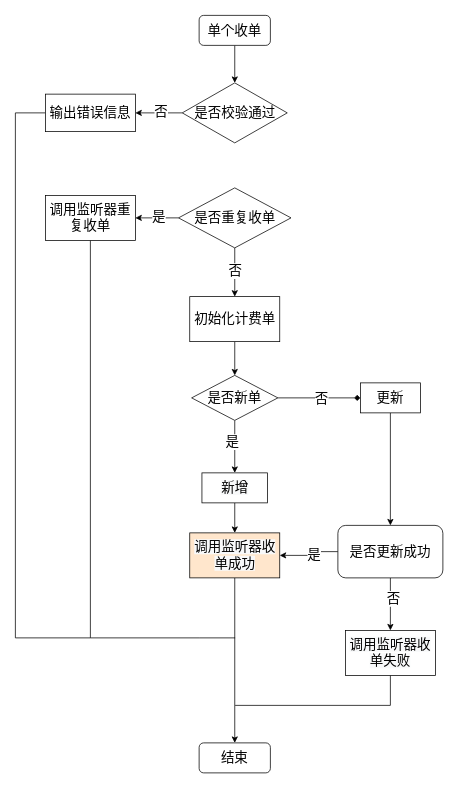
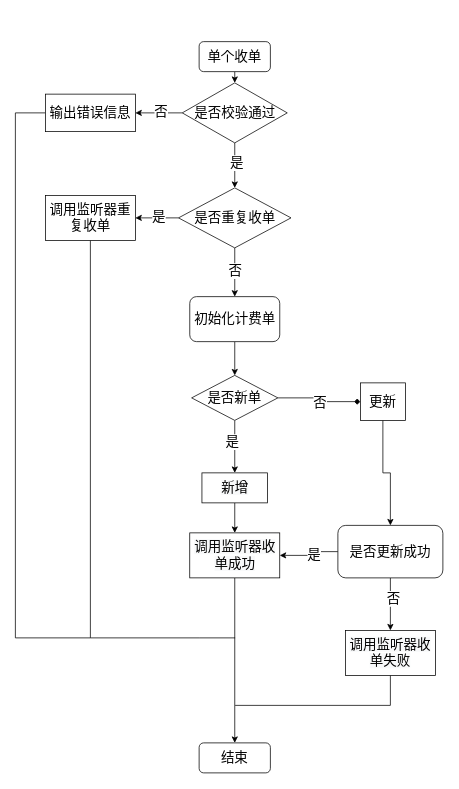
  <mxCell id="0" />
  <mxCell id="1" parent="0" />
  <mxCell id="2" style="edgeStyle=orthogonalEdgeStyle;rounded=0;orthogonalLoop=1;jettySize=auto;html=1;exitX=0.5;exitY=1;exitDx=0;exitDy=0;entryX=0.5;entryY=0;entryDx=0;entryDy=0;fontSize=18;" edge="1" parent="1" source="3" target="9"><mxGeometry relative="1" as="geometry" /></mxCell>
- <mxCell id="3" value="&lt;font style=&quot;font-size: 18px;&quot;&gt;单个收单&lt;/font&gt;" style="rounded=1;whiteSpace=wrap;html=1;" vertex="1" parent="1"><mxGeometry x="265" y="20" width="95" height="40" as="geometry" /></mxCell>
+ <mxCell id="3" value="&lt;font style=&quot;font-size: 18px;&quot;&gt;单个收单&lt;/font&gt;" style="rounded=1;whiteSpace=wrap;html=1;" vertex="1" parent="1"><mxGeometry x="265" y="55" width="95" height="40" as="geometry" /></mxCell>
+ <mxCell id="4" style="edgeStyle=orthogonalEdgeStyle;rounded=0;orthogonalLoop=1;jettySize=auto;html=1;exitX=0.5;exitY=1;exitDx=0;exitDy=0;entryX=0.5;entryY=0;entryDx=0;entryDy=0;fontSize=18;" edge="1" parent="1" source="9" target="14"><mxGeometry relative="1" as="geometry" /></mxCell>
+ <mxCell id="5" value="是" style="edgeLabel;html=1;align=center;verticalAlign=middle;resizable=0;points=[];fontSize=18;" vertex="1" connectable="0" parent="4"><mxGeometry x="-0.144" y="2" relative="1" as="geometry"><mxPoint as="offset" /></mxGeometry></mxCell>
  <mxCell id="6" style="edgeStyle=orthogonalEdgeStyle;rounded=0;orthogonalLoop=1;jettySize=auto;html=1;exitX=0;exitY=0.5;exitDx=0;exitDy=0;fontSize=18;endArrow=none;endFill=0;" edge="1" parent="1" source="38"><mxGeometry relative="1" as="geometry"><mxPoint x="120" y="850" as="targetPoint" /><Array as="points"><mxPoint x="20" y="150" /><mxPoint x="20" y="850" /></Array></mxGeometry></mxCell>
  <mxCell id="7" style="edgeStyle=none;rounded=0;orthogonalLoop=1;jettySize=auto;html=1;exitX=0;exitY=0.5;exitDx=0;exitDy=0;entryX=1;entryY=0.5;entryDx=0;entryDy=0;fontSize=18;endArrow=classic;endFill=1;" edge="1" parent="1" source="9" target="38"><mxGeometry relative="1" as="geometry" /></mxCell>
  <mxCell id="8" value="否" style="edgeLabel;html=1;align=center;verticalAlign=middle;resizable=0;points=[];fontSize=18;" vertex="1" connectable="0" parent="7"><mxGeometry x="-0.056" y="-2" relative="1" as="geometry"><mxPoint x="1" as="offset" /></mxGeometry></mxCell>
  <mxCell id="9" value="是否校验通过" style="rhombus;whiteSpace=wrap;html=1;fontSize=18;" vertex="1" parent="1"><mxGeometry x="242.5" y="110" width="140" height="80" as="geometry" /></mxCell>
  <mxCell id="10" style="edgeStyle=orthogonalEdgeStyle;rounded=0;orthogonalLoop=1;jettySize=auto;html=1;exitX=0.5;exitY=1;exitDx=0;exitDy=0;entryX=0.5;entryY=0;entryDx=0;entryDy=0;fontSize=18;" edge="1" parent="1" source="14" target="21"><mxGeometry relative="1" as="geometry" /></mxCell>
  <mxCell id="11" value="否" style="edgeLabel;html=1;align=center;verticalAlign=middle;resizable=0;points=[];fontSize=18;" vertex="1" connectable="0" parent="10"><mxGeometry x="-0.351" y="-3" relative="1" as="geometry"><mxPoint x="3" y="9" as="offset" /></mxGeometry></mxCell>
  <mxCell id="12" style="edgeStyle=orthogonalEdgeStyle;rounded=0;orthogonalLoop=1;jettySize=auto;html=1;exitX=0;exitY=0.5;exitDx=0;exitDy=0;entryX=1;entryY=0.5;entryDx=0;entryDy=0;fontSize=18;" edge="1" parent="1" source="14" target="28"><mxGeometry relative="1" as="geometry" /></mxCell>
  <mxCell id="13" value="是" style="edgeLabel;html=1;align=center;verticalAlign=middle;resizable=0;points=[];fontSize=18;" vertex="1" connectable="0" parent="12"><mxGeometry x="-0.067" y="-3" relative="1" as="geometry"><mxPoint as="offset" /></mxGeometry></mxCell>
  <mxCell id="14" value="是否重复收单" style="rhombus;whiteSpace=wrap;html=1;fontSize=18;" vertex="1" parent="1"><mxGeometry x="237.5" y="250" width="150" height="80" as="geometry" /></mxCell>
  <mxCell id="15" style="edgeStyle=orthogonalEdgeStyle;rounded=0;orthogonalLoop=1;jettySize=auto;html=1;exitX=0.5;exitY=1;exitDx=0;exitDy=0;entryX=0.5;entryY=0;entryDx=0;entryDy=0;fontSize=18;" edge="1" parent="1" source="19" target="23"><mxGeometry relative="1" as="geometry" /></mxCell>
  <mxCell id="16" value="是" style="edgeLabel;html=1;align=center;verticalAlign=middle;resizable=0;points=[];fontSize=18;" vertex="1" connectable="0" parent="15"><mxGeometry x="-0.192" y="-4" relative="1" as="geometry"><mxPoint as="offset" /></mxGeometry></mxCell>
  <mxCell id="17" style="edgeStyle=orthogonalEdgeStyle;rounded=0;orthogonalLoop=1;jettySize=auto;html=1;exitX=1;exitY=0.5;exitDx=0;exitDy=0;fontSize=18;entryX=0;entryY=0.5;entryDx=0;entryDy=0;endArrow=diamond;" edge="1" parent="1" source="19" target="25"><mxGeometry relative="1" as="geometry"><mxPoint x="450" y="530" as="targetPoint" /></mxGeometry></mxCell>
  <mxCell id="18" value="否" style="edgeLabel;html=1;align=center;verticalAlign=middle;resizable=0;points=[];fontSize=18;" vertex="1" connectable="0" parent="17"><mxGeometry x="0.149" y="-2" relative="1" as="geometry"><mxPoint x="-6" y="-2" as="offset" /></mxGeometry></mxCell>
  <mxCell id="19" value="是否新单" style="rhombus;whiteSpace=wrap;html=1;fontSize=18;" vertex="1" parent="1"><mxGeometry x="255" y="500" width="115" height="60" as="geometry" /></mxCell>
  <mxCell id="20" style="edgeStyle=orthogonalEdgeStyle;rounded=0;orthogonalLoop=1;jettySize=auto;html=1;exitX=0.5;exitY=1;exitDx=0;exitDy=0;entryX=0.5;entryY=0;entryDx=0;entryDy=0;fontSize=18;" edge="1" parent="1" source="21" target="19"><mxGeometry relative="1" as="geometry" /></mxCell>
- <mxCell id="21" value="初始化计费单" style="rounded=0;whiteSpace=wrap;html=1;fontSize=18;" vertex="1" parent="1"><mxGeometry x="252.5" y="395" width="120" height="60" as="geometry" /></mxCell>
+ <mxCell id="21" value="初始化计费单" style="whiteSpace=wrap;html=1;fontSize=18;rounded=1;" vertex="1" parent="1"><mxGeometry x="252.5" y="395" width="120" height="60" as="geometry" /></mxCell>
  <mxCell id="22" style="edgeStyle=orthogonalEdgeStyle;rounded=0;orthogonalLoop=1;jettySize=auto;html=1;exitX=0.5;exitY=1;exitDx=0;exitDy=0;entryX=0.5;entryY=0;entryDx=0;entryDy=0;fontSize=18;" edge="1" parent="1" source="23" target="35"><mxGeometry relative="1" as="geometry" /></mxCell>
  <mxCell id="23" value="&lt;meta charset=&quot;utf-8&quot;&gt;&lt;span style=&quot;color: rgb(0, 0, 0); font-family: Helvetica; font-size: 18px; font-style: normal; font-variant-ligatures: normal; font-variant-caps: normal; font-weight: 400; letter-spacing: normal; orphans: 2; text-align: center; text-indent: 0px; text-transform: none; widows: 2; word-spacing: 0px; -webkit-text-stroke-width: 0px; background-color: rgb(248, 249, 250); text-decoration-thickness: initial; text-decoration-style: initial; text-decoration-color: initial; float: none; display: inline !important;&quot;&gt;新增&lt;/span&gt;" style="rounded=0;whiteSpace=wrap;html=1;fontSize=18;" vertex="1" parent="1"><mxGeometry x="268.75" y="630" width="87.5" height="40" as="geometry" /></mxCell>
  <mxCell id="24" style="edgeStyle=orthogonalEdgeStyle;rounded=0;orthogonalLoop=1;jettySize=auto;html=1;exitX=0.5;exitY=1;exitDx=0;exitDy=0;entryX=0.5;entryY=0;entryDx=0;entryDy=0;fontSize=18;" edge="1" parent="1" source="25" target="33"><mxGeometry relative="1" as="geometry" /></mxCell>
- <mxCell id="25" value="更新" style="rounded=0;whiteSpace=wrap;html=1;fontSize=18;" vertex="1" parent="1"><mxGeometry x="480" y="510" width="80" height="40" as="geometry" /></mxCell>
+ <mxCell id="25" value="更新" style="rounded=0;whiteSpace=wrap;html=1;fontSize=18;" vertex="1" parent="1"><mxGeometry x="480" y="510" width="60" height="50" as="geometry" /></mxCell>
  <mxCell id="26" value="&lt;font style=&quot;font-size: 18px;&quot;&gt;结束&lt;/font&gt;" style="rounded=1;whiteSpace=wrap;html=1;" vertex="1" parent="1"><mxGeometry x="265" y="990" width="95" height="40" as="geometry" /></mxCell>
  <mxCell id="27" style="edgeStyle=orthogonalEdgeStyle;rounded=0;orthogonalLoop=1;jettySize=auto;html=1;exitX=0.5;exitY=1;exitDx=0;exitDy=0;fontSize=18;endArrow=none;endFill=0;" edge="1" parent="1" source="28"><mxGeometry relative="1" as="geometry"><mxPoint x="313" y="850" as="targetPoint" /><Array as="points"><mxPoint x="120" y="850" /><mxPoint x="265" y="850" /></Array></mxGeometry></mxCell>
  <mxCell id="28" value="调用监听器重复收单" style="rounded=0;whiteSpace=wrap;html=1;fontSize=18;" vertex="1" parent="1"><mxGeometry x="60" y="260" width="120" height="60" as="geometry" /></mxCell>
  <mxCell id="29" style="edgeStyle=orthogonalEdgeStyle;rounded=0;orthogonalLoop=1;jettySize=auto;html=1;exitX=0.5;exitY=1;exitDx=0;exitDy=0;entryX=0.5;entryY=0;entryDx=0;entryDy=0;fontSize=18;" edge="1" parent="1" source="33" target="37"><mxGeometry relative="1" as="geometry" /></mxCell>
  <mxCell id="30" value="否" style="edgeLabel;html=1;align=center;verticalAlign=middle;resizable=0;points=[];fontSize=18;" vertex="1" connectable="0" parent="29"><mxGeometry x="-0.232" y="3" relative="1" as="geometry"><mxPoint as="offset" /></mxGeometry></mxCell>
  <mxCell id="31" style="edgeStyle=orthogonalEdgeStyle;rounded=0;orthogonalLoop=1;jettySize=auto;html=1;exitX=0;exitY=0.5;exitDx=0;exitDy=0;entryX=1;entryY=0.5;entryDx=0;entryDy=0;fontSize=18;" edge="1" parent="1" source="33" target="35"><mxGeometry relative="1" as="geometry" /></mxCell>
  <mxCell id="32" value="是" style="edgeLabel;html=1;align=center;verticalAlign=middle;resizable=0;points=[];fontSize=18;" vertex="1" connectable="0" parent="31"><mxGeometry x="-0.2" y="3" relative="1" as="geometry"><mxPoint as="offset" /></mxGeometry></mxCell>
  <mxCell id="33" value="是否更新成功" style="whiteSpace=wrap;html=1;fontSize=18;rounded=1;" vertex="1" parent="1"><mxGeometry x="450" y="700" width="140" height="70" as="geometry" /></mxCell>
  <mxCell id="34" style="edgeStyle=orthogonalEdgeStyle;rounded=0;orthogonalLoop=1;jettySize=auto;html=1;exitX=0.5;exitY=1;exitDx=0;exitDy=0;entryX=0.5;entryY=0;entryDx=0;entryDy=0;fontSize=18;" edge="1" parent="1" source="35" target="26"><mxGeometry relative="1" as="geometry" /></mxCell>
- <mxCell id="35" value="&lt;span style=&quot;color: rgb(0, 0, 0); font-family: Helvetica; font-size: 18px; font-style: normal; font-variant-ligatures: normal; font-variant-caps: normal; font-weight: 400; letter-spacing: normal; orphans: 2; text-align: center; text-indent: 0px; text-transform: none; widows: 2; word-spacing: 0px; -webkit-text-stroke-width: 0px; background-color: rgb(248, 249, 250); text-decoration-thickness: initial; text-decoration-style: initial; text-decoration-color: initial; float: none; display: inline !important;&quot;&gt;调用监听器收单成功&lt;/span&gt;" style="rounded=0;whiteSpace=wrap;html=1;fontSize=18;fillColor=#ffe6cc;" vertex="1" parent="1"><mxGeometry x="252.5" y="710" width="120" height="60" as="geometry" /></mxCell>
+ <mxCell id="35" value="&lt;span style=&quot;color: rgb(0, 0, 0); font-family: Helvetica; font-size: 18px; font-style: normal; font-variant-ligatures: normal; font-variant-caps: normal; font-weight: 400; letter-spacing: normal; orphans: 2; text-align: center; text-indent: 0px; text-transform: none; widows: 2; word-spacing: 0px; -webkit-text-stroke-width: 0px; background-color: rgb(248, 249, 250); text-decoration-thickness: initial; text-decoration-style: initial; text-decoration-color: initial; float: none; display: inline !important;&quot;&gt;调用监听器收单成功&lt;/span&gt;" style="rounded=0;whiteSpace=wrap;html=1;fontSize=18;" vertex="1" parent="1"><mxGeometry x="252.5" y="710" width="120" height="60" as="geometry" /></mxCell>
  <mxCell id="36" style="edgeStyle=orthogonalEdgeStyle;rounded=0;orthogonalLoop=1;jettySize=auto;html=1;exitX=0.5;exitY=1;exitDx=0;exitDy=0;fontSize=18;endArrow=none;endFill=0;" edge="1" parent="1" source="37"><mxGeometry relative="1" as="geometry"><mxPoint x="313" y="940" as="targetPoint" /><Array as="points"><mxPoint x="520" y="940" /></Array></mxGeometry></mxCell>
  <mxCell id="37" value="&lt;span style=&quot;color: rgb(0, 0, 0); font-family: Helvetica; font-size: 18px; font-style: normal; font-variant-ligatures: normal; font-variant-caps: normal; font-weight: 400; letter-spacing: normal; orphans: 2; text-align: center; text-indent: 0px; text-transform: none; widows: 2; word-spacing: 0px; -webkit-text-stroke-width: 0px; background-color: rgb(248, 249, 250); text-decoration-thickness: initial; text-decoration-style: initial; text-decoration-color: initial; float: none; display: inline !important;&quot;&gt;调用监听器收单失败&lt;/span&gt;" style="rounded=0;whiteSpace=wrap;html=1;fontSize=18;" vertex="1" parent="1"><mxGeometry x="460" y="840" width="120" height="60" as="geometry" /></mxCell>
  <mxCell id="38" value="输出错误信息" style="rounded=0;whiteSpace=wrap;html=1;fontSize=18;" vertex="1" parent="1"><mxGeometry x="60" y="125" width="120" height="50" as="geometry" /></mxCell>
